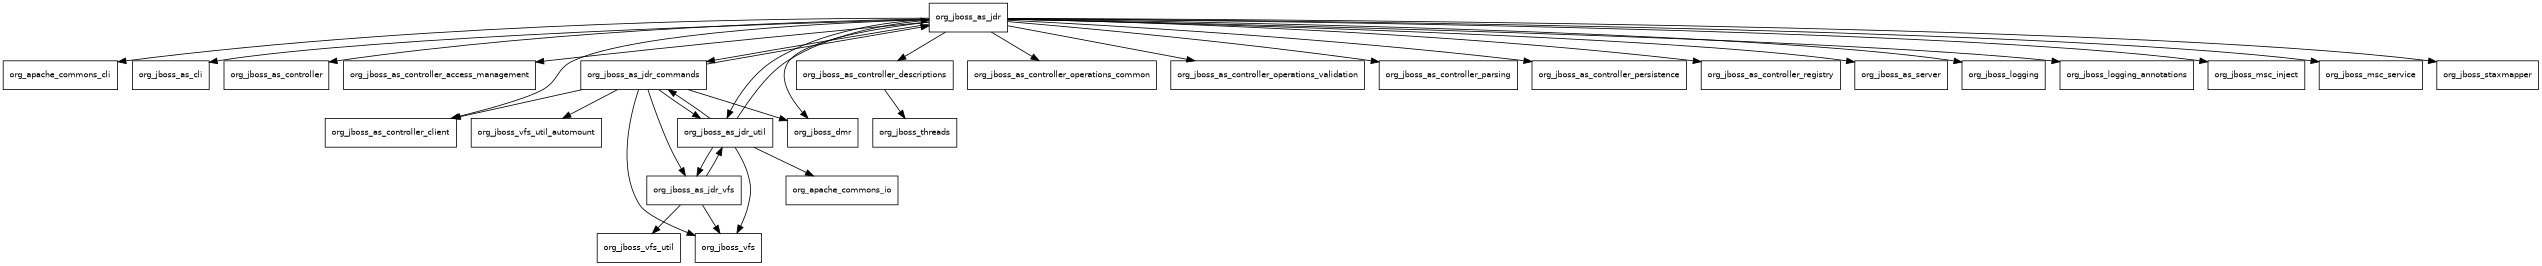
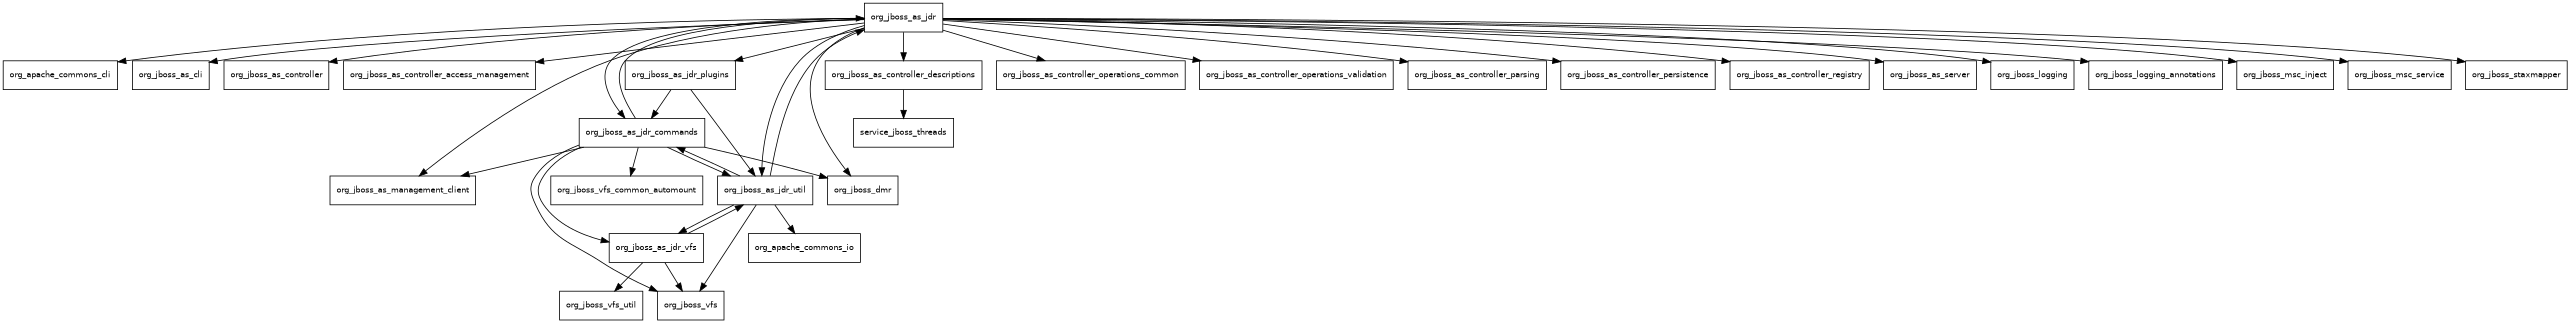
  digraph {
    fontname="DejaVu Sans"
    node [fontname="DejaVu Sans" fontsize=10.0 shape=box]
    edge [fontname="DejaVu Sans"]
    org_jboss_as_jdr
    org_apache_commons_cli
    org_jboss_as_cli
    org_jboss_as_controller
    org_jboss_as_controller_access_management
-   org_jboss_as_controller_client
+   org_jboss_as_controller_client [label=org_jboss_as_management_client]
    org_jboss_as_controller_descriptions
    org_jboss_as_controller_operations_common
    org_jboss_as_controller_operations_validation
    org_jboss_as_controller_parsing
    org_jboss_as_controller_persistence
    org_jboss_as_controller_registry
    org_jboss_as_jdr_commands
+   org_jboss_as_jdr_plugins
    org_jboss_as_jdr_util
    org_jboss_as_server
    org_jboss_dmr
    org_jboss_logging
    org_jboss_logging_annotations
    org_jboss_msc_inject
    org_jboss_msc_service
    org_jboss_staxmapper
-   org_jboss_threads
+   org_jboss_threads [label=service_jboss_threads]
    org_jboss_as_jdr_vfs
    org_jboss_vfs
-   org_jboss_vfs_util_automount
+   org_jboss_vfs_util_automount [label=org_jboss_vfs_common_automount]
    org_apache_commons_io
    org_jboss_vfs_util
    org_jboss_as_jdr -> org_apache_commons_cli
    org_jboss_as_jdr -> org_jboss_as_cli
    org_jboss_as_jdr -> org_jboss_as_controller
    org_jboss_as_jdr -> org_jboss_as_controller_access_management
    org_jboss_as_jdr -> org_jboss_as_controller_client
    org_jboss_as_jdr -> org_jboss_as_controller_descriptions
    org_jboss_as_jdr -> org_jboss_as_controller_operations_common
    org_jboss_as_jdr -> org_jboss_as_controller_operations_validation
    org_jboss_as_jdr -> org_jboss_as_controller_parsing
    org_jboss_as_jdr -> org_jboss_as_controller_persistence
    org_jboss_as_jdr -> org_jboss_as_controller_registry
    org_jboss_as_jdr -> org_jboss_as_jdr_commands
+   org_jboss_as_jdr -> org_jboss_as_jdr_plugins
    org_jboss_as_jdr -> org_jboss_as_jdr_util
    org_jboss_as_jdr -> org_jboss_as_server
    org_jboss_as_jdr -> org_jboss_dmr
    org_jboss_as_jdr -> org_jboss_logging
    org_jboss_as_jdr -> org_jboss_logging_annotations
    org_jboss_as_jdr -> org_jboss_msc_inject
    org_jboss_as_jdr -> org_jboss_msc_service
    org_jboss_as_jdr -> org_jboss_staxmapper
    org_jboss_as_controller_descriptions -> org_jboss_threads
    org_jboss_as_jdr_commands -> org_jboss_as_jdr
    org_jboss_as_jdr_commands -> org_jboss_as_controller_client
    org_jboss_as_jdr_commands -> org_jboss_as_jdr_util
    org_jboss_as_jdr_commands -> org_jboss_dmr
    org_jboss_as_jdr_commands -> org_jboss_as_jdr_vfs
    org_jboss_as_jdr_commands -> org_jboss_vfs
    org_jboss_as_jdr_commands -> org_jboss_vfs_util_automount
+   org_jboss_as_jdr_plugins -> org_jboss_as_jdr_commands
+   org_jboss_as_jdr_plugins -> org_jboss_as_jdr_util
    org_jboss_as_jdr_util -> org_jboss_as_jdr
    org_jboss_as_jdr_util -> org_jboss_as_jdr_commands
    org_jboss_as_jdr_util -> org_jboss_as_jdr_vfs
    org_jboss_as_jdr_util -> org_jboss_vfs
    org_jboss_as_jdr_util -> org_apache_commons_io
    org_jboss_as_jdr_vfs -> org_jboss_as_jdr_util
    org_jboss_as_jdr_vfs -> org_jboss_vfs
    org_jboss_as_jdr_vfs -> org_jboss_vfs_util
  }
